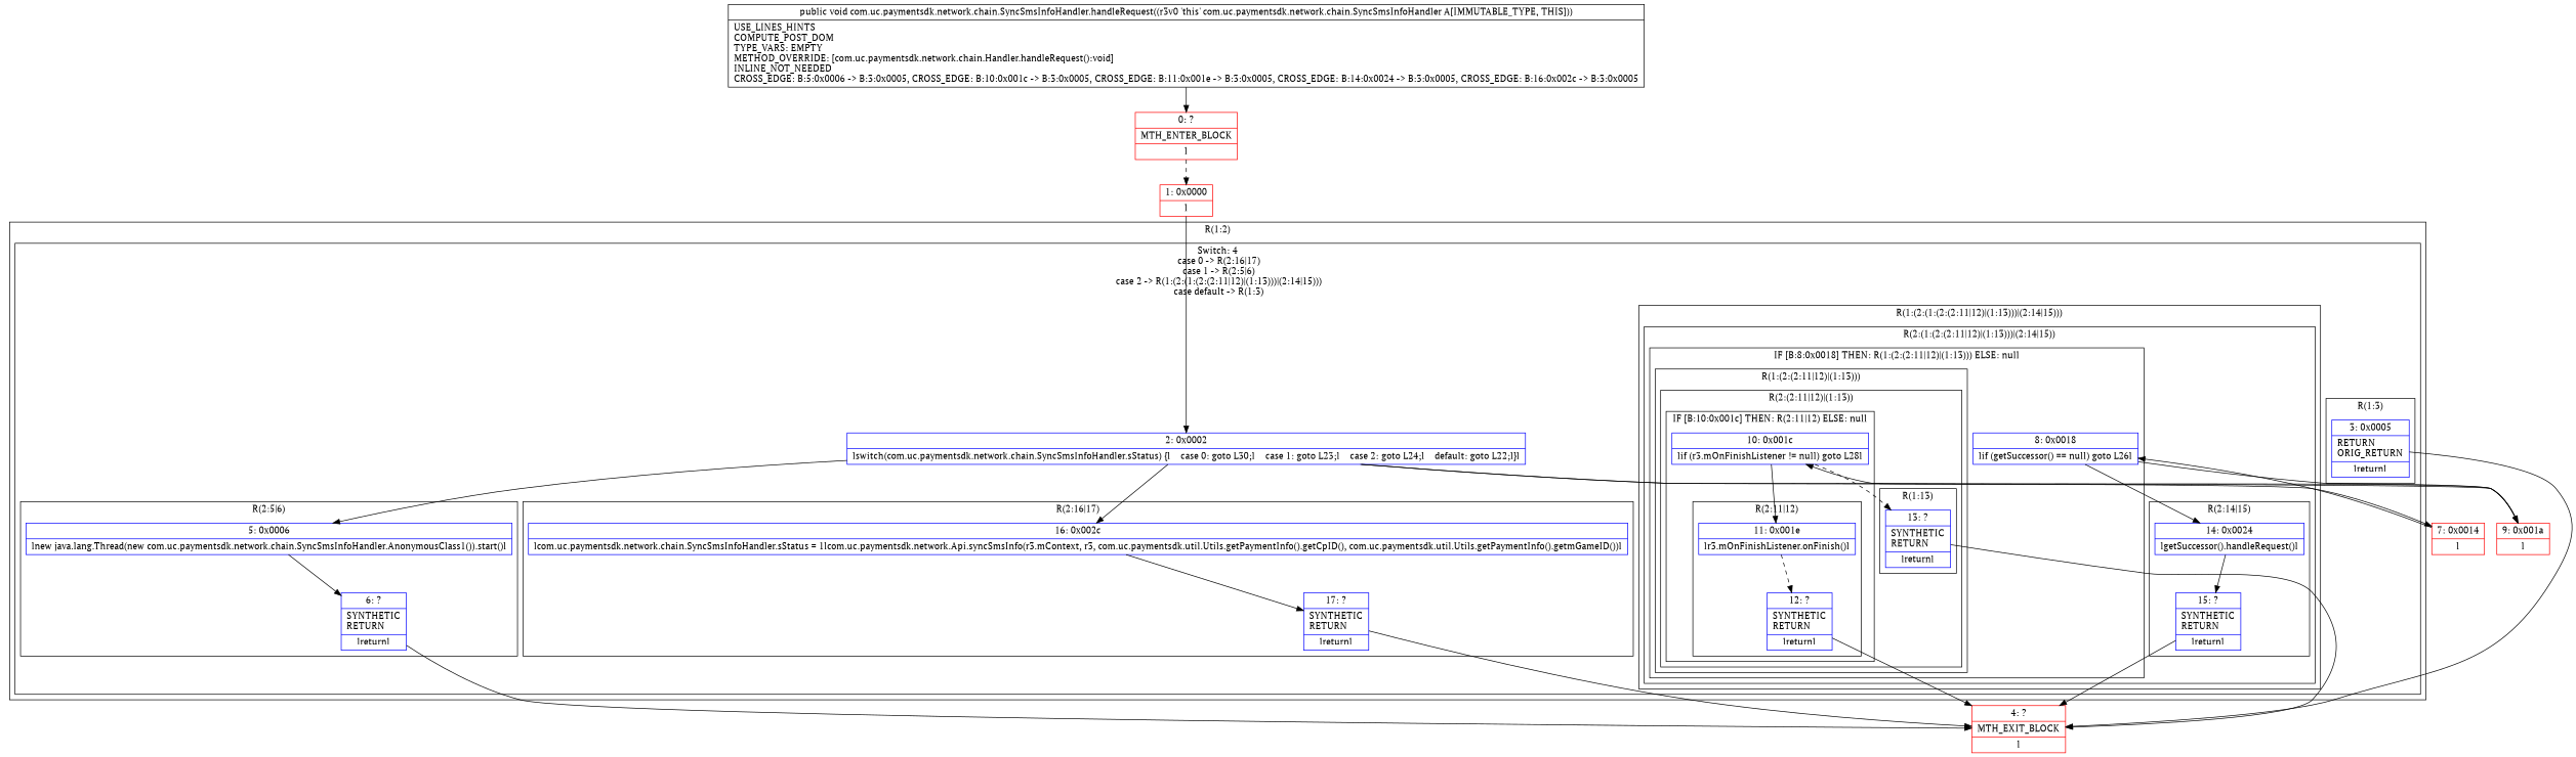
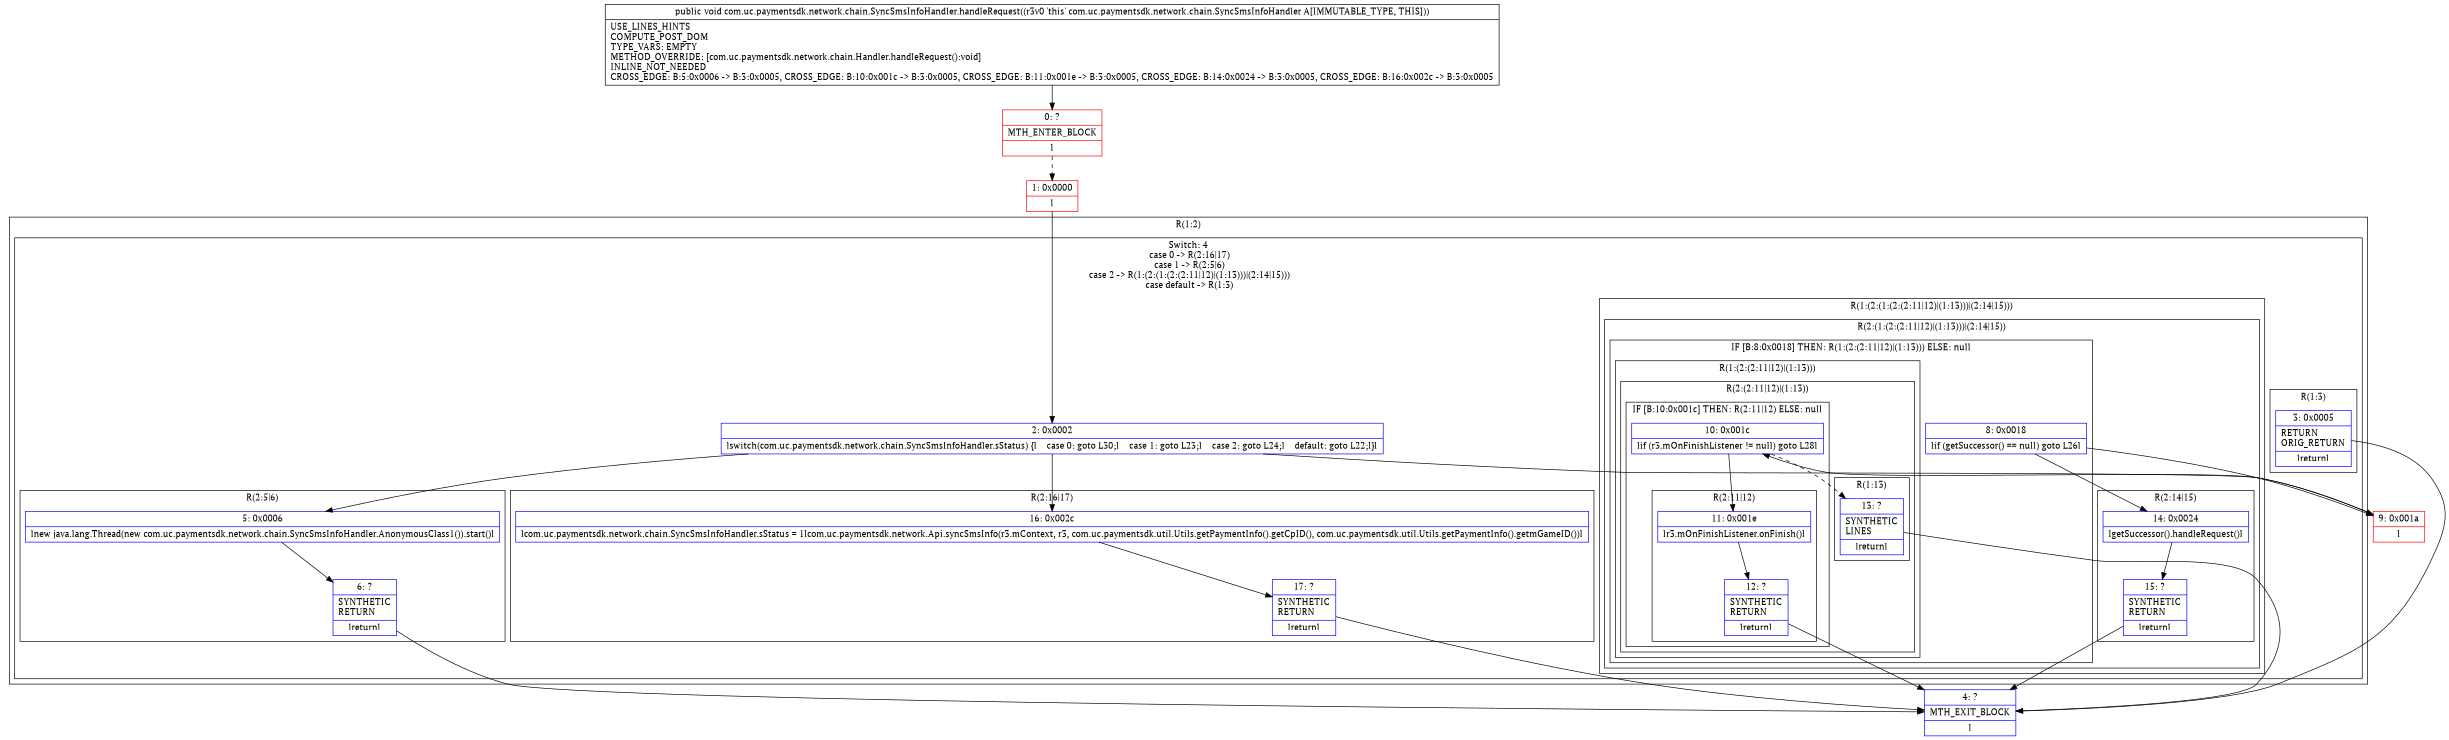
  digraph {
    fontname="PT Serif"
    node [color=blue fontname="PT Serif" shape=record]
    edge [fontname="PT Serif"]
    n1 [label="{16\:\ 0x002c|lcom.uc.paymentsdk.network.chain.SyncSmsInfoHandler.sStatus = 1lcom.uc.paymentsdk.network.Api.syncSmsInfo(r3.mContext, r3, com.uc.paymentsdk.util.Utils.getPaymentInfo().getCpID(), com.uc.paymentsdk.util.Utils.getPaymentInfo().getmGameID())l}"]
    n2 [label="{17\:\ ?|SYNTHETIC\lRETURN\l|lreturnl}"]
    n3 [label="{5\:\ 0x0006|lnew java.lang.Thread(new com.uc.paymentsdk.network.chain.SyncSmsInfoHandler.AnonymousClass1()).start()l}"]
    n4 [label="{6\:\ ?|SYNTHETIC\lRETURN\l|lreturnl}"]
    n5 [label="{11\:\ 0x001e|lr3.mOnFinishListener.onFinish()l}"]
    n6 [label="{12\:\ ?|SYNTHETIC\lRETURN\l|lreturnl}"]
    n7 [label="{10\:\ 0x001c|lif (r3.mOnFinishListener != null) goto L28l}"]
-   n8 [label="{13\:\ ?|SYNTHETIC\lRETURN\l|lreturnl}"]
+   n8 [label="{13\:\ ?|SYNTHETIC\lLINES\l|lreturnl}"]
    n9 [label="{8\:\ 0x0018|lif (getSuccessor() == null) goto L26l}"]
    n10 [label="{14\:\ 0x0024|lgetSuccessor().handleRequest()l}"]
    n11 [label="{15\:\ ?|SYNTHETIC\lRETURN\l|lreturnl}"]
    n12 [label="{3\:\ 0x0005|RETURN\lORIG_RETURN\l|lreturnl}"]
    n13 [label="{2\:\ 0x0002|lswitch(com.uc.paymentsdk.network.chain.SyncSmsInfoHandler.sStatus) \{l    case 0: goto L30;l    case 1: goto L23;l    case 2: goto L24;l    default: goto L22;l\}l}"]
-   n14 [color=red label="{4\:\ ?|MTH_EXIT_BLOCK\l|l}"]
+   n14 [label="{4\:\ ?|MTH_EXIT_BLOCK\l|l}"]
    n15 [color=red label="{9\:\ 0x001a|l}"]
-   n16 [color=red label="{7\:\ 0x0014|l}"]
    n17 [color=red label="{0\:\ ?|MTH_ENTER_BLOCK\l|l}"]
    n18 [color=red label="{1\:\ 0x0000|l}"]
    n19 [label="{public void com.uc.paymentsdk.network.chain.SyncSmsInfoHandler.handleRequest((r3v0 'this' com.uc.paymentsdk.network.chain.SyncSmsInfoHandler A[IMMUTABLE_TYPE, THIS]))  | USE_LINES_HINTS\lCOMPUTE_POST_DOM\lTYPE_VARS: EMPTY\lMETHOD_OVERRIDE: [com.uc.paymentsdk.network.chain.Handler.handleRequest():void]\lINLINE_NOT_NEEDED\lCROSS_EDGE: B:5:0x0006 \-\> B:3:0x0005, CROSS_EDGE: B:10:0x001c \-\> B:3:0x0005, CROSS_EDGE: B:11:0x001e \-\> B:3:0x0005, CROSS_EDGE: B:14:0x0024 \-\> B:3:0x0005, CROSS_EDGE: B:16:0x002c \-\> B:3:0x0005\l}" color=""]
    subgraph cluster_1 {
      label="R(1:2)"
      subgraph cluster_2 {
        label="Switch: 4\n case 0 -> R(2:16|17)\n case 1 -> R(2:5|6)\n case 2 -> R(1:(2:(1:(2:(2:11|12)|(1:13)))|(2:14|15)))\n case default -> R(1:3)"
        n13
        subgraph cluster_3 {
          label="R(2:16|17)"
          n1
          n2
        }
        subgraph cluster_4 {
          label="R(2:5|6)"
          n3
          n4
        }
        subgraph cluster_5 {
          label="R(1:(2:(1:(2:(2:11|12)|(1:13)))|(2:14|15)))"
          subgraph cluster_6 {
            label="R(2:(1:(2:(2:11|12)|(1:13)))|(2:14|15))"
            subgraph cluster_7 {
              label="IF [B:8:0x0018] THEN: R(1:(2:(2:11|12)|(1:13))) ELSE: null"
              n9
              subgraph cluster_8 {
                label="R(1:(2:(2:11|12)|(1:13)))"
                subgraph cluster_9 {
                  label="R(2:(2:11|12)|(1:13))"
                  subgraph cluster_10 {
                    label="IF [B:10:0x001c] THEN: R(2:11|12) ELSE: null"
                    n7
                    subgraph cluster_11 {
                      label="R(2:11|12)"
                      n5
                      n6
                    }
                  }
                  subgraph cluster_12 {
                    label="R(1:13)"
                    n8
                  }
                }
              }
            }
            subgraph cluster_13 {
              label="R(2:14|15)"
              n10
              n11
            }
          }
        }
        subgraph cluster_14 {
          label="R(1:3)"
          n12
        }
      }
    }
    n1 -> n2
    n2 -> n14
    n3 -> n4
    n4 -> n14
-   n5 -> n6 [style=dashed]
+   n5 -> n6
    n6 -> n14
    n7 -> n5
    n7 -> n8 [style=dashed]
    n8 -> n14
    n9 -> n10 [style=solid]
    n9 -> n15
    n10 -> n11
    n11 -> n14
    n12 -> n14
    n13 -> n1
    n13 -> n3
    n13 -> n15
-   n13 -> n16
    n15 -> n7
-   n16 -> n9
    n17 -> n18 [style=dashed]
    n18 -> n13
    n19 -> n17
  }
